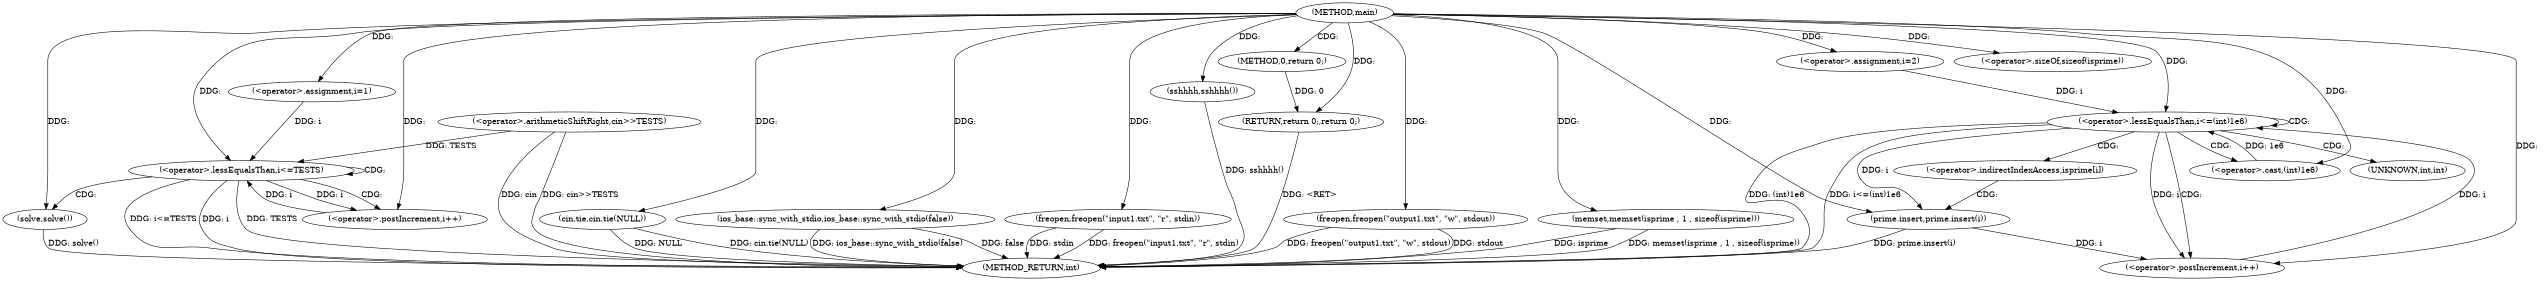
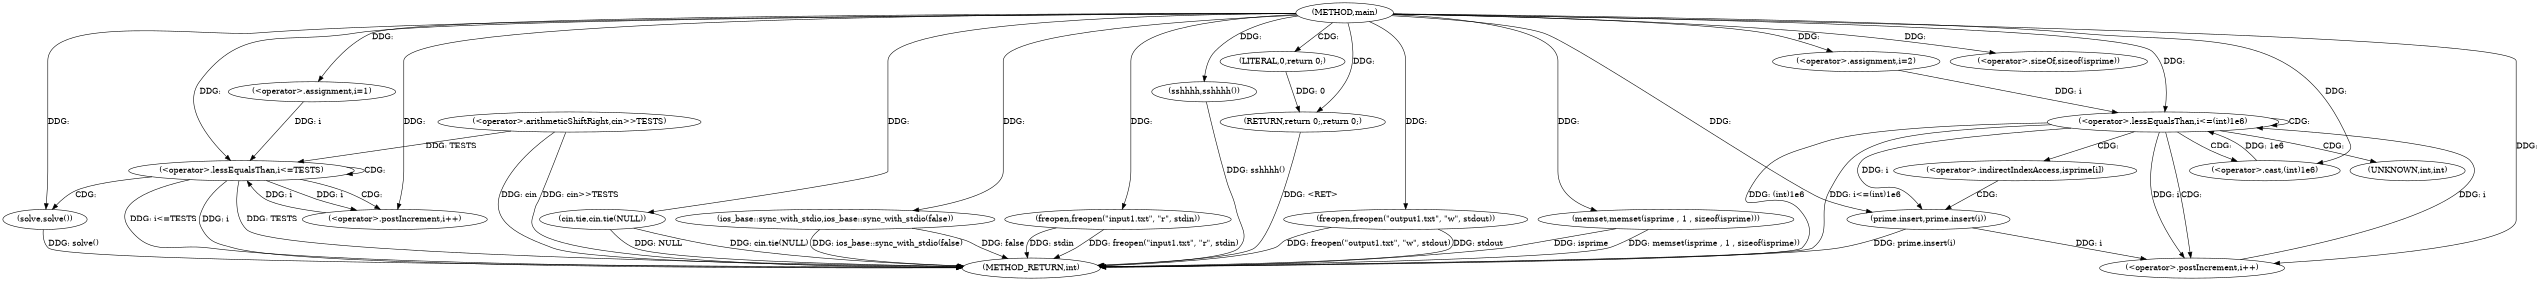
  digraph {
    n1 [label="(METHOD,main)"]
    n2 [label="(ios_base::sync_with_stdio,ios_base::sync_with_stdio(false))"]
    n3 [label="(cin.tie,cin.tie(NULL))"]
    n4 [label="(freopen,freopen(\"input1.txt\", \"r\", stdin))"]
    n5 [label="(freopen,freopen(\"output1.txt\", \"w\", stdout))"]
    n6 [label="(memset,memset(isprime , 1 , sizeof(isprime)))"]
    n7 [label="(sshhhh,sshhhh())"]
    n8 [label="(RETURN,return 0;,return 0;)"]
    n9 [label="(<operator>.assignment,i=2)"]
    n10 [label="(<operator>.lessEqualsThan,i<=(int)1e6)"]
    n11 [label="(<operator>.postIncrement,i++)"]
    n12 [label="(<operator>.assignment,i=1)"]
    n13 [label="(<operator>.lessEqualsThan,i<=TESTS)"]
    n14 [label="(<operator>.postIncrement,i++)"]
-   n15 [label="(METHOD,0,return 0;)"]
+   n15 [label="(LITERAL,0,return 0;)"]
    n16 [label="(<operator>.sizeOf,sizeof(isprime))"]
    n17 [label="(solve,solve())"]
    n18 [label="(<operator>.cast,(int)1e6)"]
    n19 [label="(prime.insert,prime.insert(i))"]
    n20 [label="(METHOD_RETURN,int)"]
    n21 [label="(<operator>.arithmeticShiftRight,cin>>TESTS)"]
    n22 [label="(UNKNOWN,int,int)"]
    n23 [label="(<operator>.indirectIndexAccess,isprime[i])"]
    n1 -> n2 [label="DDG: "]
    n1 -> n3 [label="DDG: "]
    n1 -> n4 [label="DDG: "]
    n1 -> n5 [label="DDG: "]
    n1 -> n6 [label="DDG: "]
    n1 -> n7 [label="DDG: "]
    n1 -> n8 [label="DDG: "]
    n1 -> n9 [label="DDG: "]
    n1 -> n10 [label="DDG: "]
    n1 -> n11 [label="DDG: "]
    n1 -> n12 [label="DDG: "]
    n1 -> n13 [label="DDG: "]
    n1 -> n14 [label="DDG: "]
    n1 -> n15 [label="CDG: "]
    n1 -> n16 [label="DDG: "]
    n1 -> n17 [label="DDG: "]
    n1 -> n18 [label="DDG: "]
    n1 -> n19 [label="DDG: "]
    n2 -> n20 [label="DDG: ios_base::sync_with_stdio(false)"]
    n2 -> n20 [label="DDG: false"]
    n3 -> n20 [label="DDG: cin.tie(NULL)"]
    n3 -> n20 [label="DDG: NULL"]
    n4 -> n20 [label="DDG: freopen(\"input1.txt\", \"r\", stdin)"]
    n4 -> n20 [label="DDG: stdin"]
    n5 -> n20 [label="DDG: freopen(\"output1.txt\", \"w\", stdout)"]
    n5 -> n20 [label="DDG: stdout"]
    n6 -> n20 [label="DDG: isprime"]
    n6 -> n20 [label="DDG: memset(isprime , 1 , sizeof(isprime))"]
    n7 -> n20 [label="DDG: sshhhh()"]
    n8 -> n20 [label="DDG: <RET>"]
    n9 -> n10 [label="DDG: i"]
    n10 -> n10 [label="CDG: "]
    n10 -> n11 [label="DDG: i"]
    n10 -> n11 [label="CDG: "]
    n10 -> n18 [label="CDG: "]
    n10 -> n19 [label="DDG: i"]
    n10 -> n20 [label="DDG: (int)1e6"]
    n10 -> n20 [label="DDG: i<=(int)1e6"]
    n10 -> n22 [label="CDG: "]
    n10 -> n23 [label="CDG: "]
    n11 -> n10 [label="DDG: i"]
    n12 -> n13 [label="DDG: i"]
    n13 -> n13 [label="CDG: "]
    n13 -> n14 [label="DDG: i"]
    n13 -> n14 [label="CDG: "]
    n13 -> n17 [label="CDG: "]
    n13 -> n20 [label="DDG: i"]
    n13 -> n20 [label="DDG: TESTS"]
    n13 -> n20 [label="DDG: i<=TESTS"]
    n14 -> n13 [label="DDG: i"]
    n15 -> n8 [label="DDG: 0"]
    n17 -> n20 [label="DDG: solve()"]
    n18 -> n10 [label="DDG: 1e6"]
    n19 -> n11 [label="DDG: i"]
    n19 -> n20 [label="DDG: prime.insert(i)"]
    n21 -> n13 [label="DDG: TESTS"]
    n21 -> n20 [label="DDG: cin>>TESTS"]
    n21 -> n20 [label="DDG: cin"]
    n23 -> n19 [label="CDG: "]
  }
